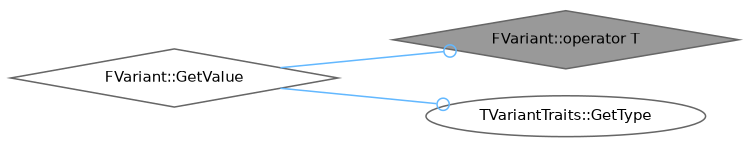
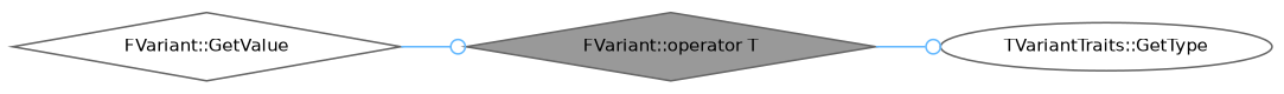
  digraph {
    rankdir=LR
    node [color=grey40 fillcolor=white fontname=Helvetica fontsize=10 shape=diamond style=filled]
    edge [arrowhead=odot color=steelblue1 fontname=Helvetica fontsize=10 labelfontname=Helvetica labelfontsize=10 style=solid]
    n1 [color=gray40 fillcolor=grey60 fontcolor=black height=0.2 label="FVariant::operator T" width=0.4]
    n2 [height=0.2 label="FVariant::GetValue" width=0.4]
    n3 [height=0.2 label="TVariantTraits::GetType" shape=ellipse width=0.4]
    n2 -> n1
-   n2 -> n3
+   n1 -> n3
  }
